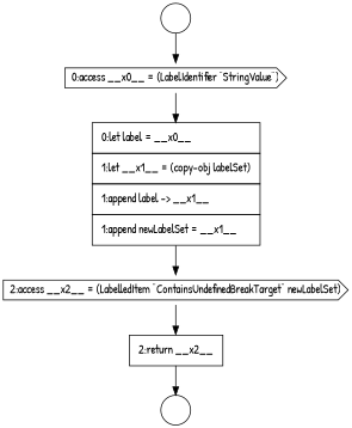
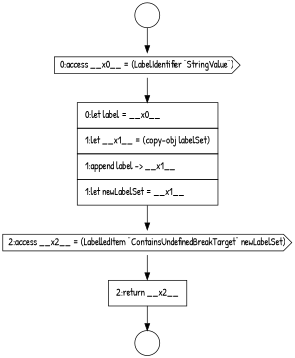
  digraph {
    fontname="Patrick Hand"
    node [color=black fillcolor=white shape=circle style=filled fontname="Patrick Hand"]
    edge [color=black fontname="Patrick Hand"]
    n1 [label=" "]
    n2 [label=<<font color="black">0:access __x0__ = (LabelIdentifier &quot;StringValue&quot;)</font>> shape=cds]
    n3 [label=" "]
-   n4 [label=<<font color="black">     <table border="0" cellborder="1" cellspacing="0" cellpadding="10">       <tr><td align="left">0:let label = __x0__</td></tr>       <tr><td align="left">1:let __x1__ = (copy-obj labelSet)</td></tr>       <tr><td align="left">1:append label -&gt; __x1__</td></tr>       <tr><td align="left">1:append newLabelSet = __x1__</td></tr>     </table>   </font>> margin=0 shape=none]
+   n4 [label=<<font color="black">     <table border="0" cellborder="1" cellspacing="0" cellpadding="10">       <tr><td align="left">0:let label = __x0__</td></tr>       <tr><td align="left">1:let __x1__ = (copy-obj labelSet)</td></tr>       <tr><td align="left">1:append label -&gt; __x1__</td></tr>       <tr><td align="left">1:let newLabelSet = __x1__</td></tr>     </table>   </font>> margin=0 shape=none]
    n5 [label=<<font color="black">     <table border="0" cellborder="1" cellspacing="0" cellpadding="10">       <tr><td align="left">2:return __x2__</td></tr>     </table>   </font>> margin=0 shape=none]
    n6 [label=<<font color="black">2:access __x2__ = (LabelledItem &quot;ContainsUndefinedBreakTarget&quot; newLabelSet)</font>> shape=cds]
    n1 -> n2
    n2 -> n4
    n4 -> n6
    n5 -> n3
    n6 -> n5
  }
